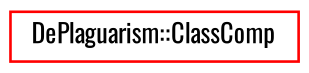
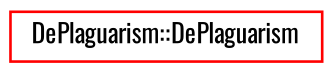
  digraph {
    rankdir=LR
    fontname=Oswald
-   n1 [color=red fillcolor=white fontname=Oswald fontsize=10 height=0.2 label="DePlaguarism::ClassComp" shape=record style=filled width=0.4]
+   n1 [color=red fillcolor=white fontname=Oswald fontsize=10 height=0.2 label="DePlaguarism::DePlaguarism" shape=record style=filled width=0.4]
  }
